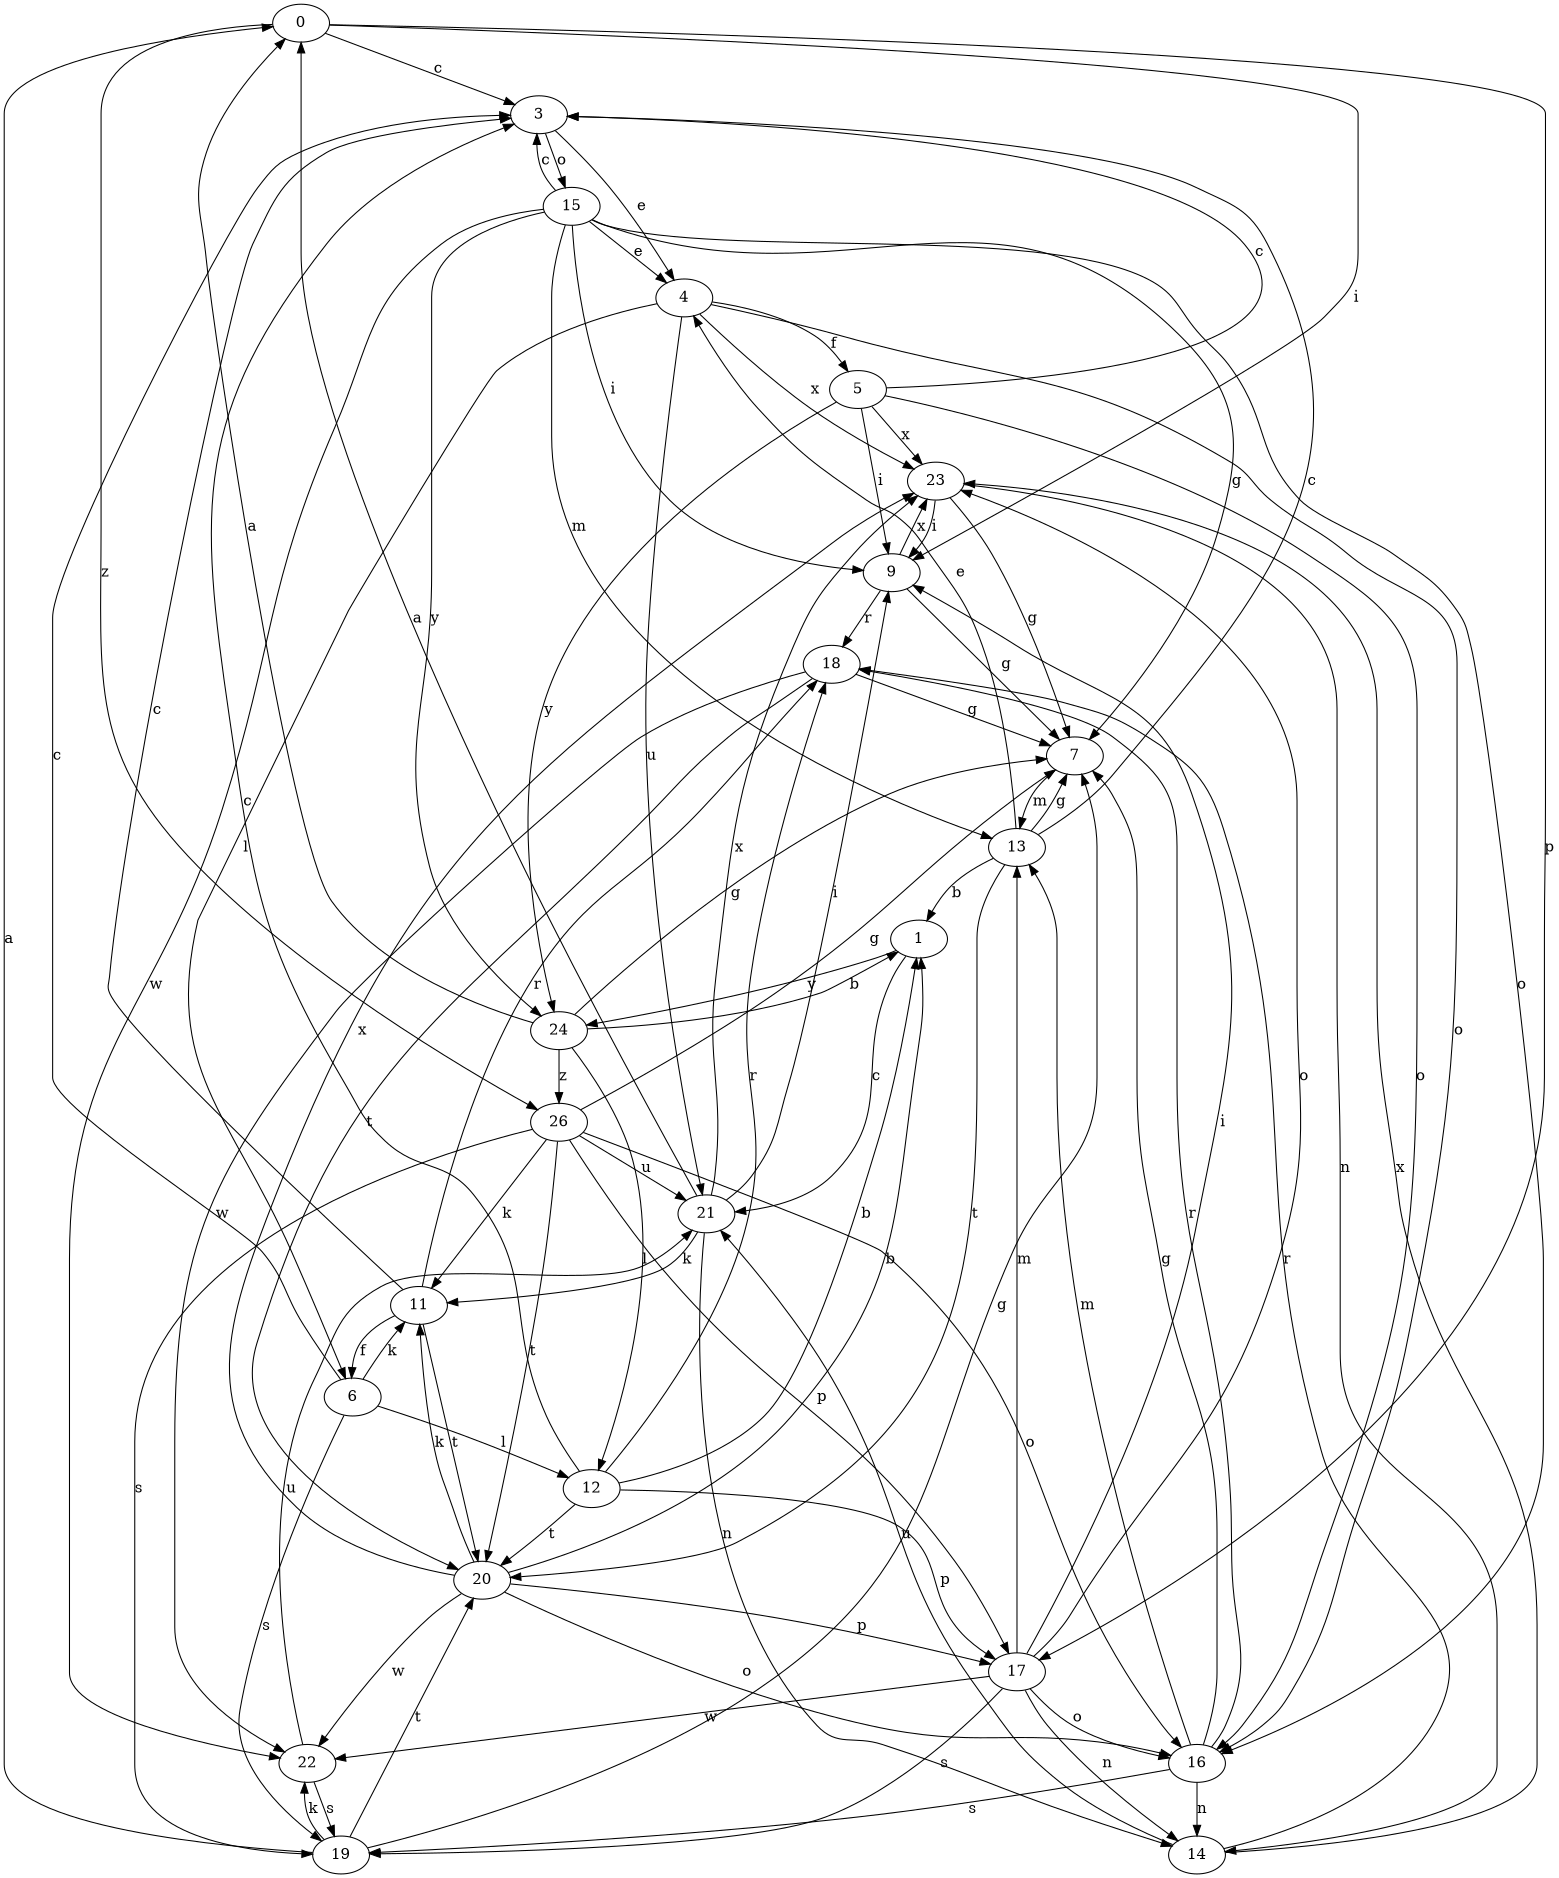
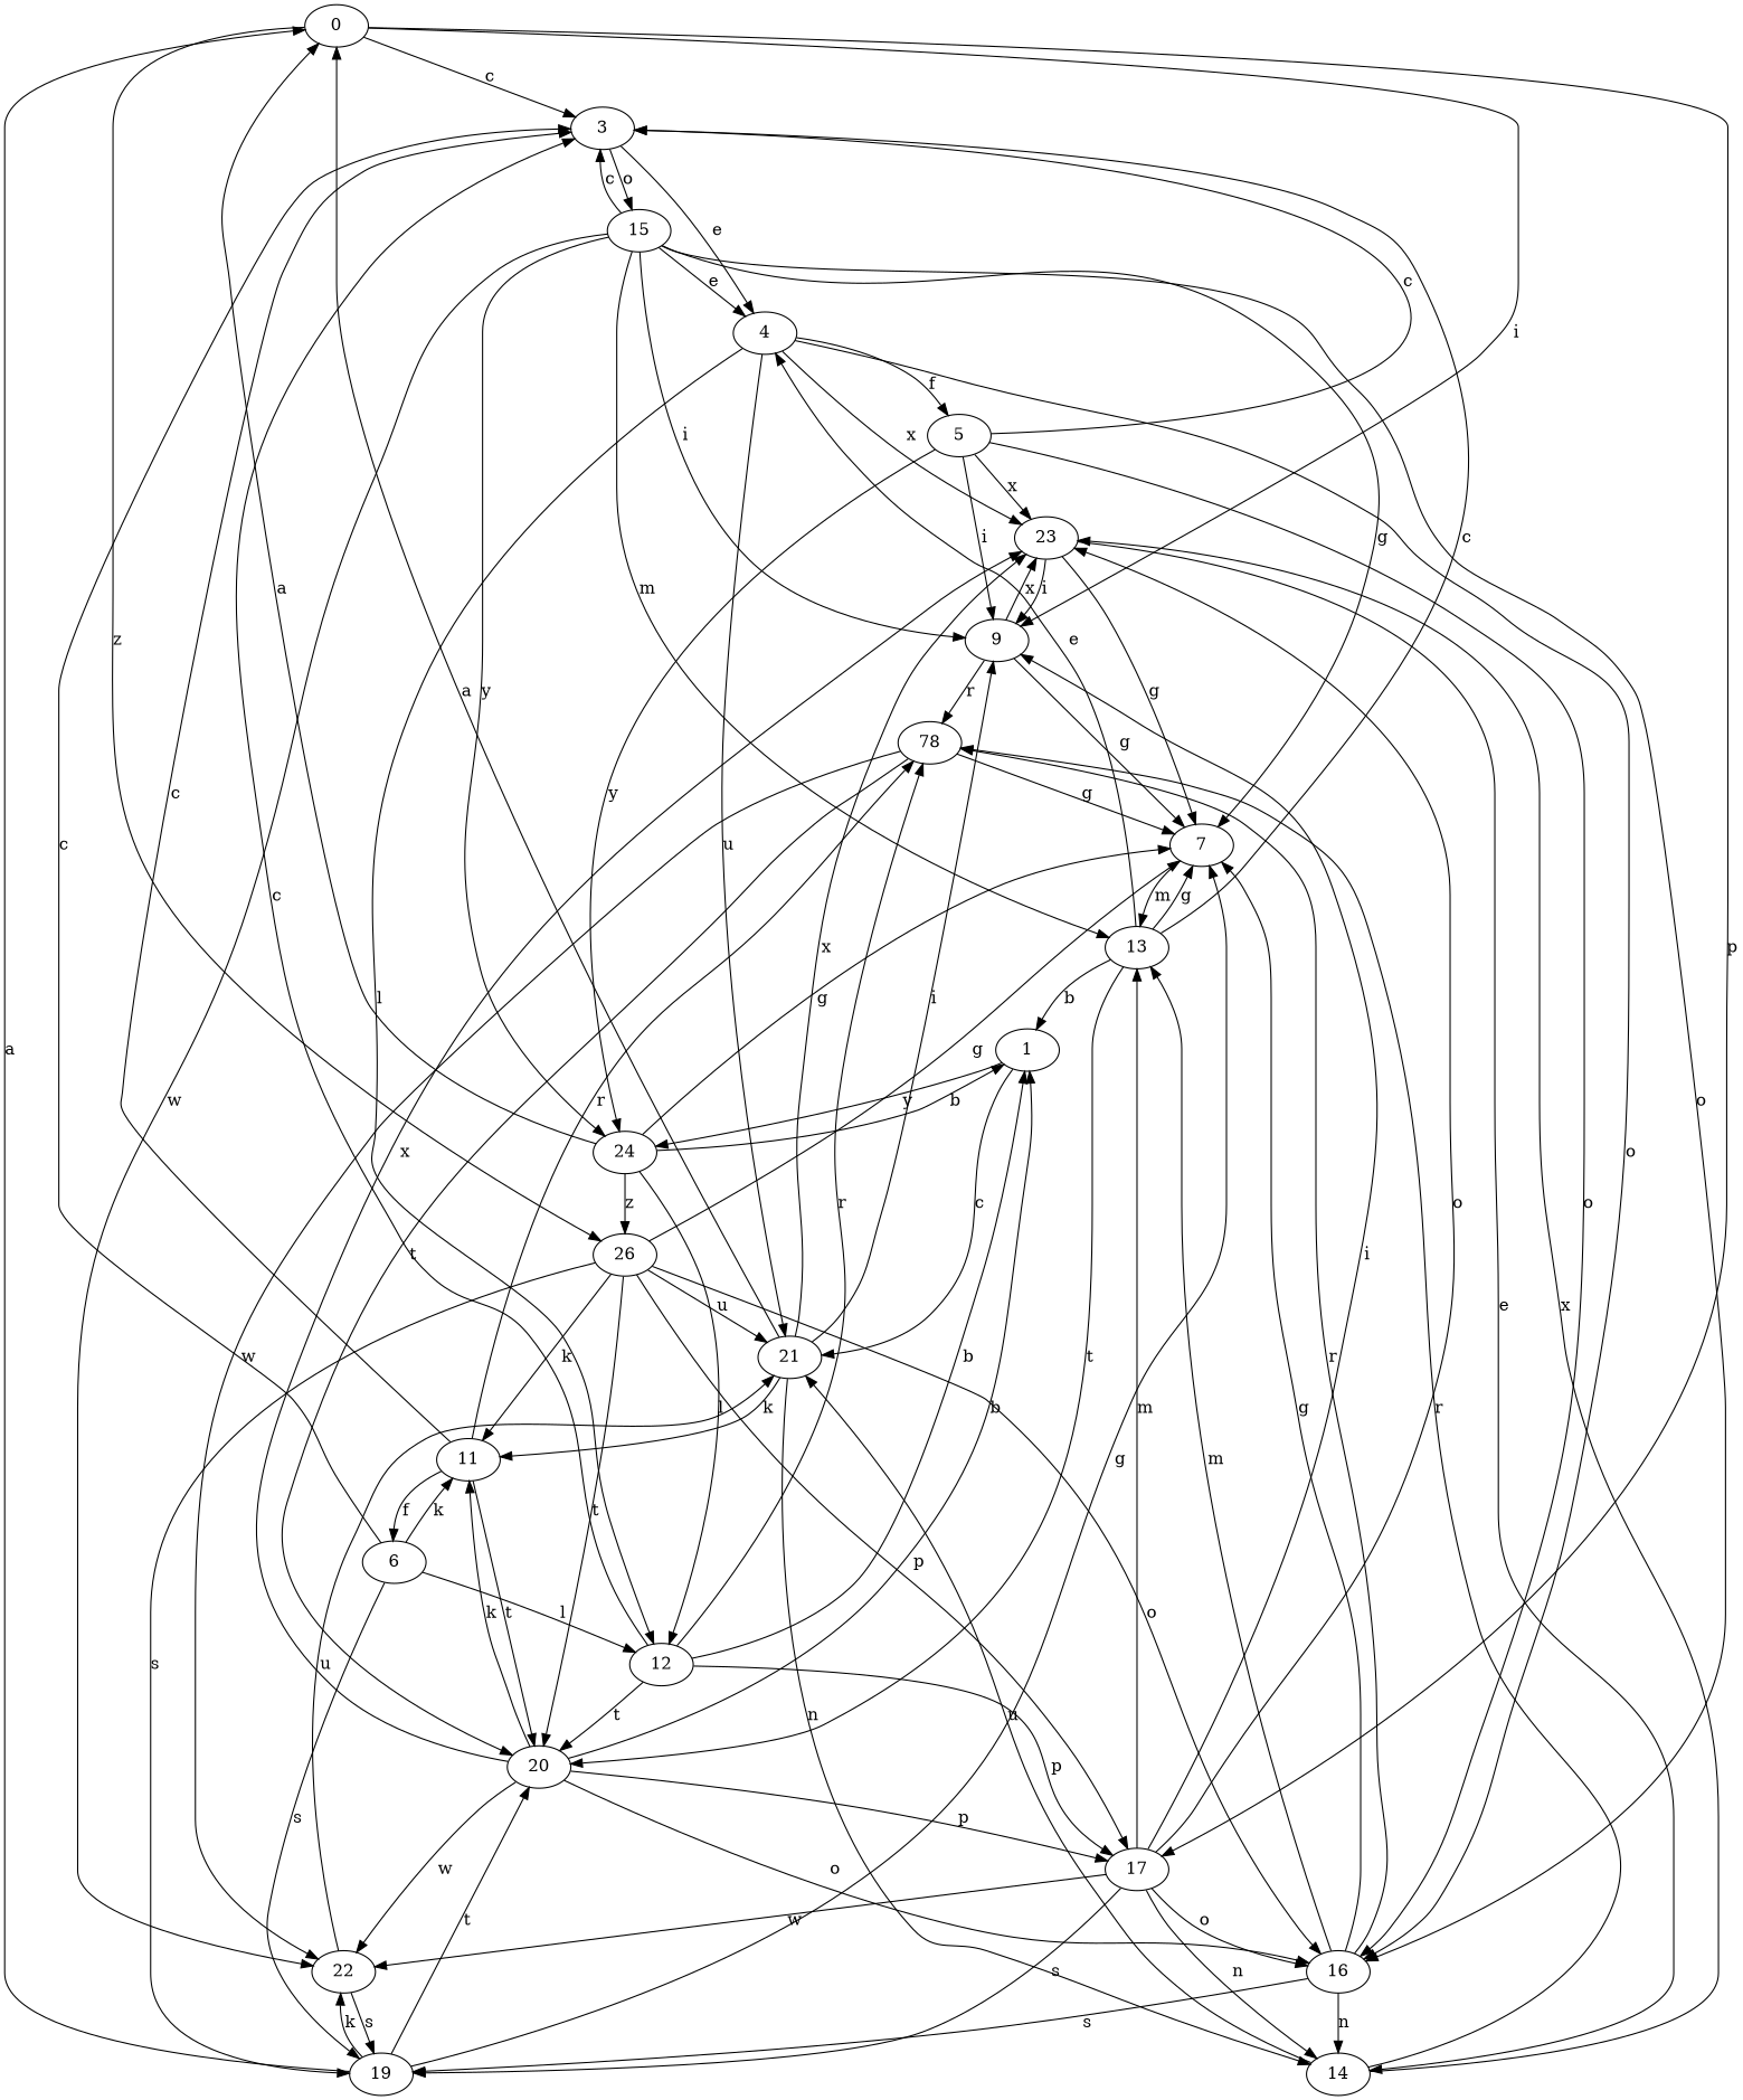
  strict digraph {
    0
    3
    9
    17
    26
    4
    15
    23
    7
-   18
+   18 [label=78]
    16
    19
    13
    14
    22
    21
    11
    20
    1
    24
    12
    5
    6
    0 -> 3 [label=c]
    0 -> 9 [label=i]
    0 -> 17 [label=p]
    0 -> 26 [label=z]
    3 -> 4 [label=e]
    3 -> 15 [label=o]
    9 -> 23 [label=x]
    9 -> 7 [label=g]
    9 -> 18 [label=r]
    17 -> 9 [label=i]
    17 -> 23 [label=o]
    17 -> 16 [label=o]
    17 -> 19 [label=s]
    17 -> 13 [label=m]
    17 -> 14 [label=n]
    17 -> 22 [label=w]
    26 -> 17 [label=p]
    26 -> 7 [label=g]
    26 -> 16 [label=o]
    26 -> 19 [label=s]
    26 -> 21 [label=u]
    26 -> 11 [label=k]
    26 -> 20 [label=t]
    4 -> 23 [label=x]
    4 -> 16 [label=o]
    4 -> 21 [label=u]
-   4 -> 6 [label=l]
+   4 -> 12 [label=l]
    4 -> 5 [label=f]
    15 -> 3 [label=c]
    15 -> 9 [label=i]
    15 -> 4 [label=e]
    15 -> 7 [label=g]
    15 -> 16 [label=o]
    15 -> 13 [label=m]
    15 -> 22 [label=w]
    15 -> 24 [label=y]
    23 -> 9 [label=i]
    23 -> 7 [label=g]
-   23 -> 14 [label=n]
+   23 -> 14 [label=e]
    7 -> 13 [label=m]
    18 -> 7 [label=g]
    18 -> 22 [label=w]
    18 -> 20 [label=t]
    16 -> 7 [label=g]
    16 -> 18 [label=r]
    16 -> 19 [label=s]
    16 -> 13 [label=m]
    16 -> 14 [label=n]
    19 -> 0 [label=a]
    19 -> 7 [label=g]
    19 -> 22 [label=k]
    19 -> 20 [label=t]
    13 -> 3 [label=c]
    13 -> 4 [label=e]
    13 -> 7 [label=g]
    13 -> 20 [label=t]
    13 -> 1 [label=b]
    14 -> 23 [label=x]
    14 -> 18 [label=r]
    14 -> 21 [label=u]
    22 -> 19 [label=s]
    22 -> 21 [label=u]
    21 -> 0 [label=a]
    21 -> 9 [label=i]
    21 -> 23 [label=x]
    21 -> 14 [label=n]
    21 -> 11 [label=k]
    11 -> 3 [label=c]
    11 -> 18 [label=r]
    11 -> 20 [label=t]
    11 -> 6 [label=f]
    20 -> 17 [label=p]
    20 -> 23 [label=x]
    20 -> 16 [label=o]
    20 -> 22 [label=w]
    20 -> 11 [label=k]
    20 -> 1 [label=b]
    1 -> 21 [label=c]
    1 -> 24 [label=y]
    24 -> 0 [label=a]
    24 -> 26 [label=z]
    24 -> 7 [label=g]
    24 -> 1 [label=b]
    24 -> 12 [label=l]
    12 -> 3 [label=c]
    12 -> 17 [label=p]
    12 -> 18 [label=r]
    12 -> 20 [label=t]
    12 -> 1 [label=b]
    5 -> 3 [label=c]
    5 -> 9 [label=i]
    5 -> 23 [label=x]
    5 -> 16 [label=o]
    5 -> 24 [label=y]
    6 -> 3 [label=c]
    6 -> 19 [label=s]
    6 -> 11 [label=k]
    6 -> 12 [label=l]
  }
